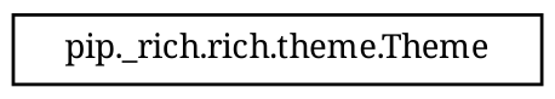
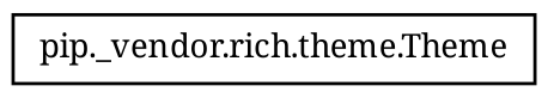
  digraph {
    rankdir=LR
    fontname="Noto Serif"
-   n1 [color=black fillcolor=white fontname="Noto Serif" fontsize=10 height=0.2 label="pip._rich.rich.theme.Theme" shape=record style=filled width=0.4]
+   n1 [color=black fillcolor=white fontname="Noto Serif" fontsize=10 height=0.2 label="pip._vendor.rich.theme.Theme" shape=record style=filled width=0.4]
  }
